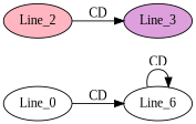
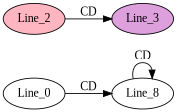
  digraph {
    fontname="Liberation Serif"
    rankdir=LR
    node [fillcolor=white fontname="Liberation Serif" style=filled]
    edge [fontname="Liberation Serif"]
    Line_0
-   Line_6
+   Line_6 [label=Line_8]
    Line_2 [fillcolor=lightpink]
    Line_3 [fillcolor=plum]
    Line_0 -> Line_6 [label=CD]
    Line_6 -> Line_6 [label=CD]
    Line_2 -> Line_3 [label=CD]
  }
